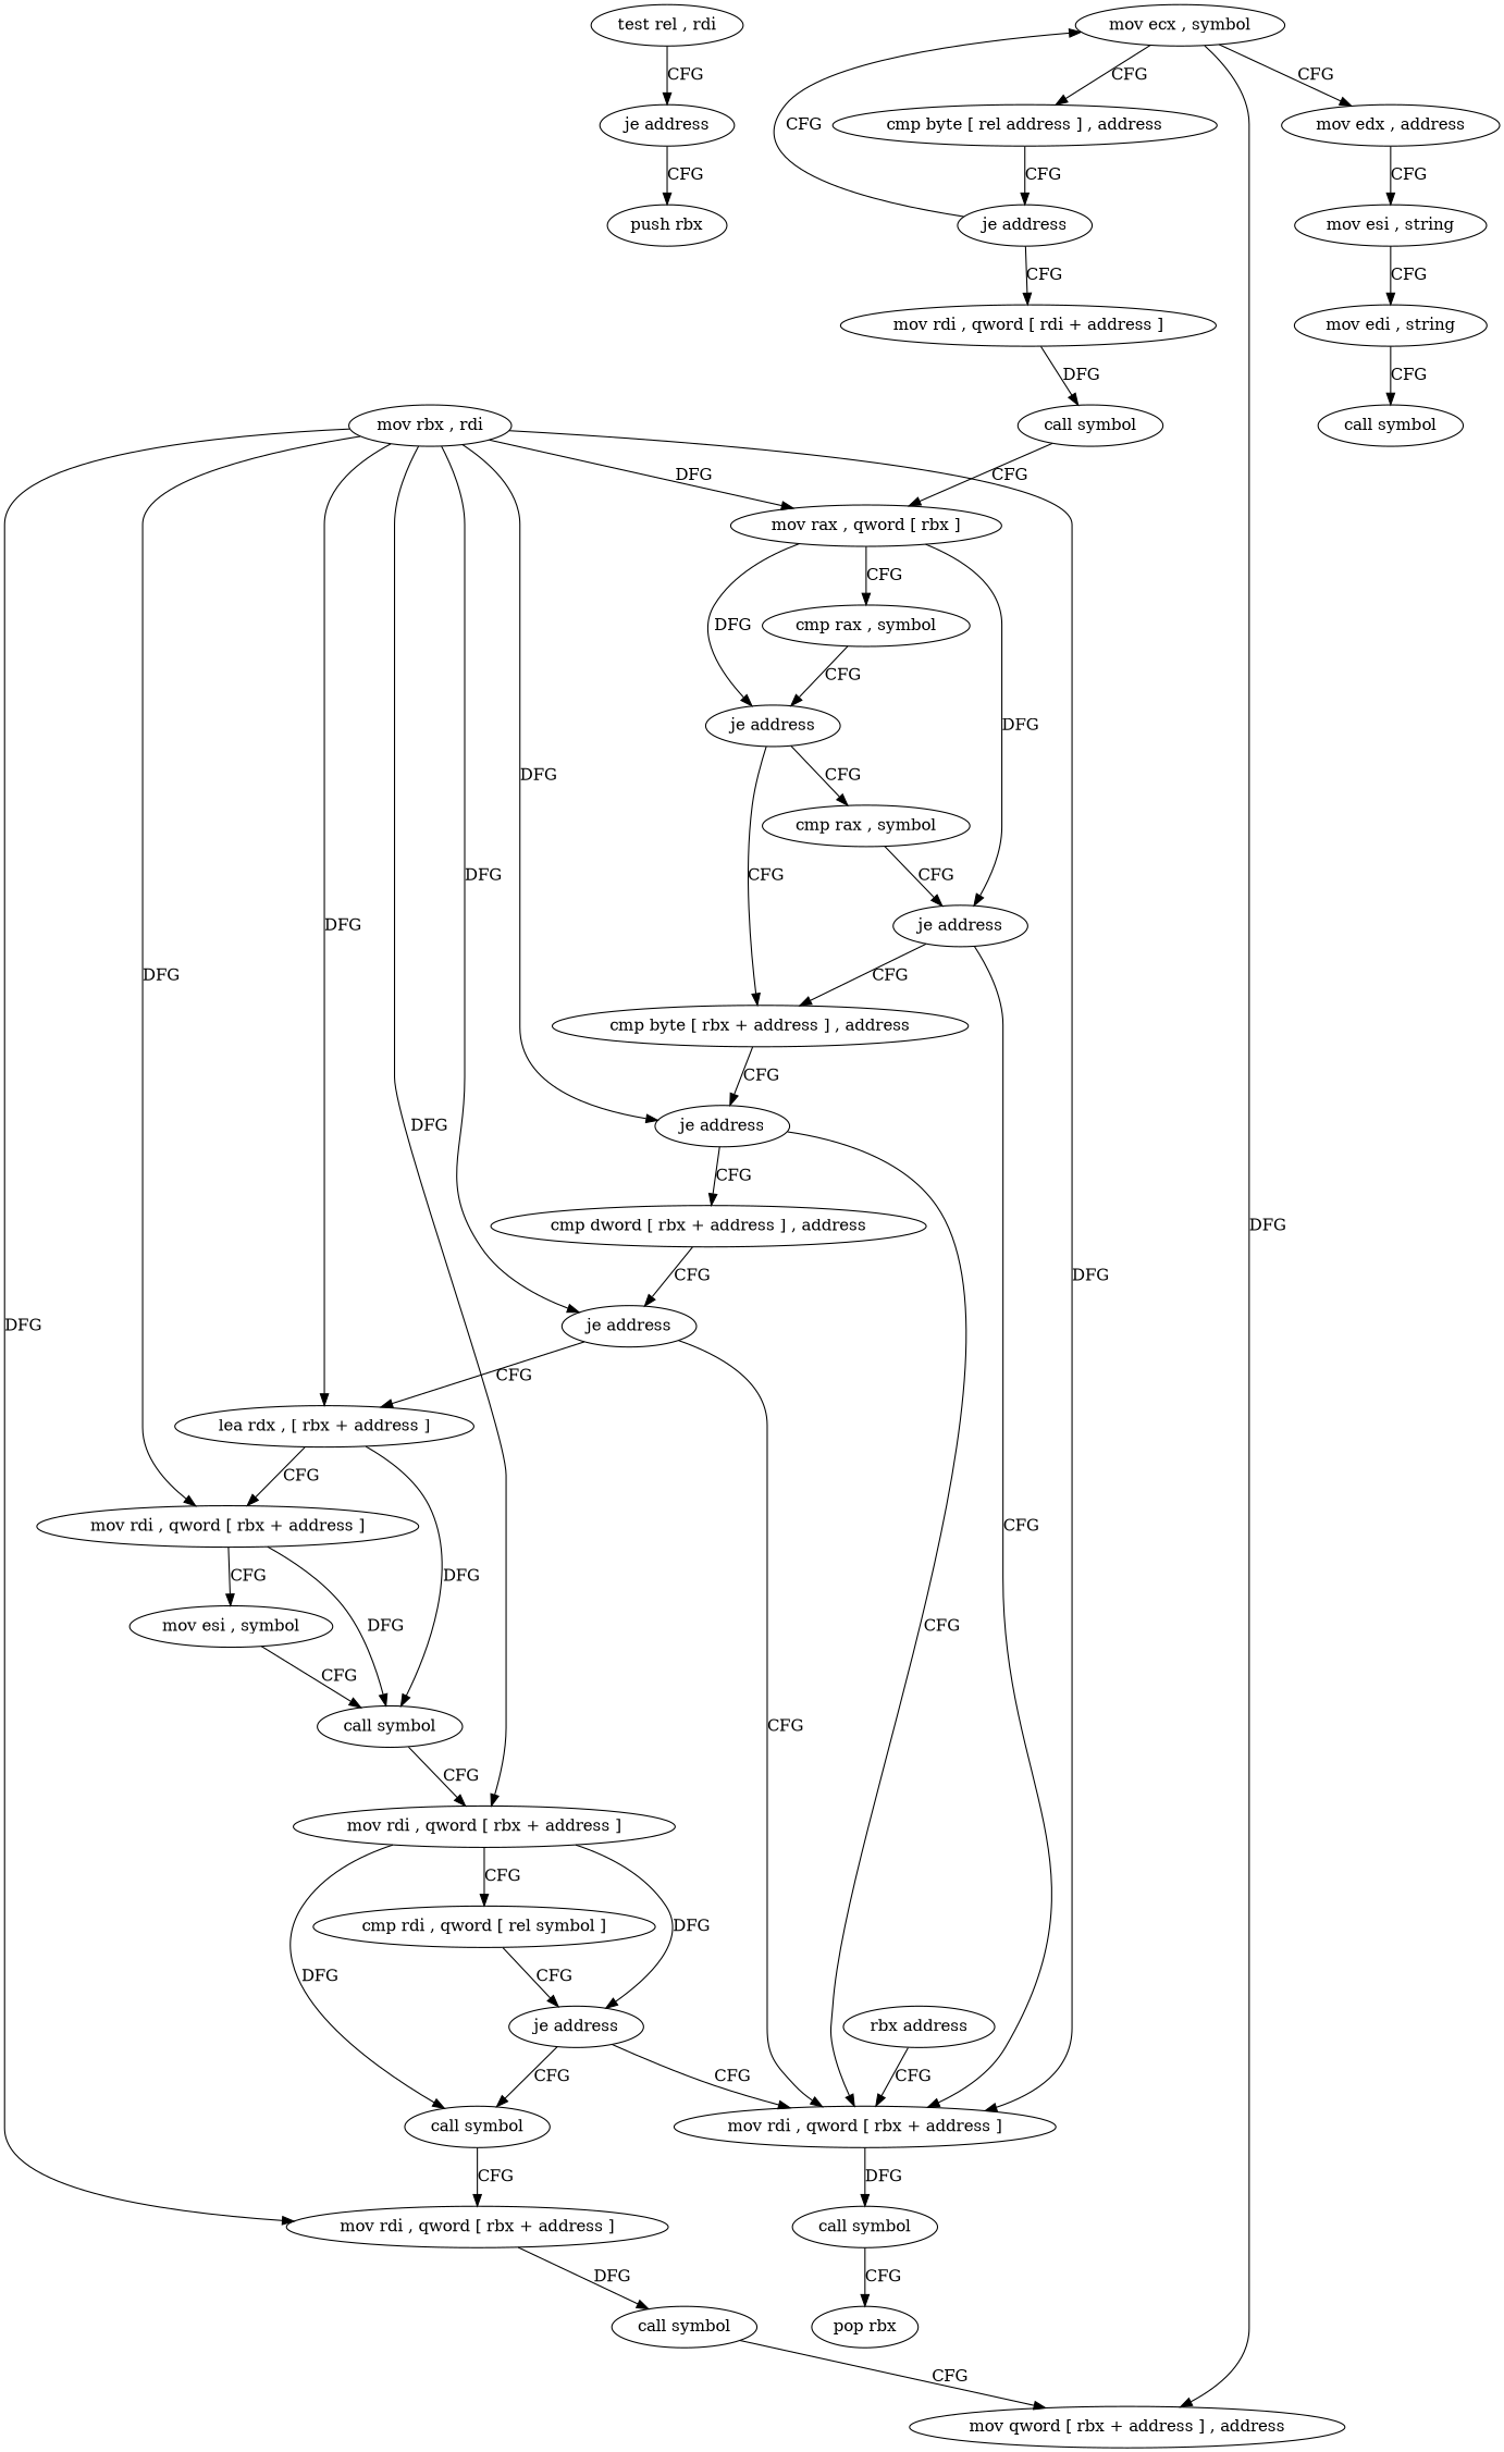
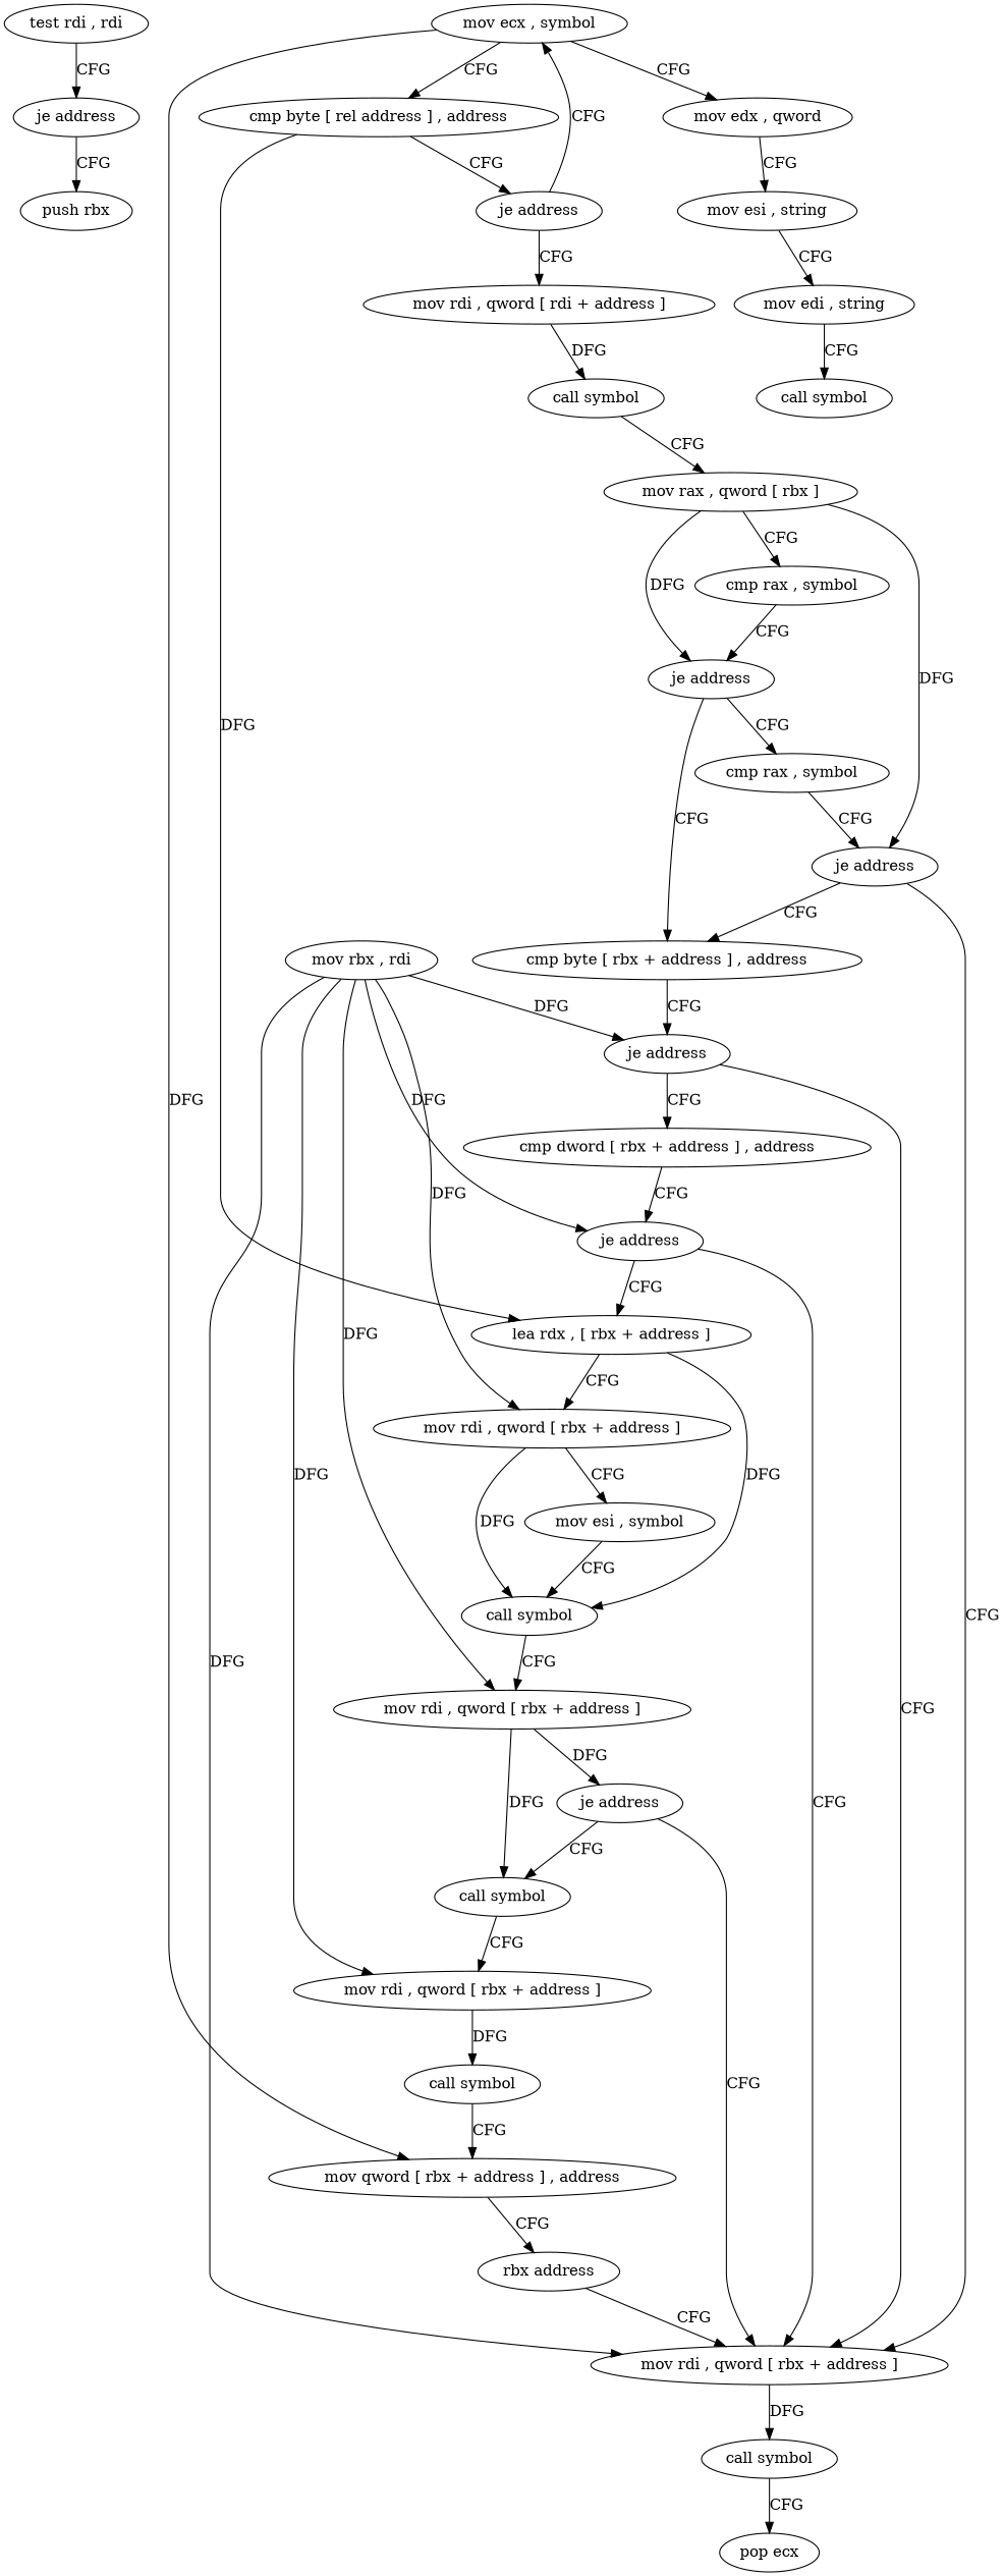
  digraph {
-   n1 [label="test rel , rdi"]
+   n1 [label="test rdi , rdi"]
    n2 [label="je address"]
    n3 [label="push rbx"]
    n4 [label="mov rbx , rdi"]
    n5 [label="mov rax , qword [ rbx ]"]
    n6 [label="je address"]
    n7 [label="mov rdi , qword [ rbx + address ]"]
    n8 [label="je address"]
    n9 [label="lea rdx , [ rbx + address ]"]
    n10 [label="mov rdi , qword [ rbx + address ]"]
    n11 [label="mov rdi , qword [ rbx + address ]"]
    n12 [label="mov rdi , qword [ rbx + address ]"]
    n13 [label="cmp byte [ rel address ] , address"]
    n14 [label="je address"]
    n15 [label="cmp rax , symbol"]
    n16 [label="je address"]
    n17 [label="je address"]
    n18 [label="cmp dword [ rbx + address ] , address"]
    n19 [label="call symbol"]
    n20 [label="call symbol"]
    n21 [label="mov esi , symbol"]
-   n22 [label="cmp rdi , qword [ rel symbol ]"]
    n23 [label="je address"]
    n24 [label="call symbol"]
    n25 [label="call symbol"]
    n26 [label="mov qword [ rbx + address ] , address"]
    n27 [label="rbx address"]
    n28 [label="mov ecx , symbol"]
    n29 [label="mov rdi , qword [ rdi + address ]"]
-   n30 [label="mov edx , address"]
+   n30 [label="mov edx , qword"]
    n31 [label="call symbol"]
    n32 [label="mov esi , string"]
    n33 [label="mov edi , string"]
    n34 [label="call symbol"]
    n35 [label="cmp byte [ rbx + address ] , address"]
    n36 [label="cmp rax , symbol"]
-   n37 [label="pop rbx"]
+   n37 [label="pop ecx"]
    n1 -> n2 [label=CFG]
    n2 -> n3 [label=CFG]
-   n4 -> n5 [label=DFG]
    n4 -> n6 [label=DFG]
    n4 -> n7 [label=DFG]
    n4 -> n8 [label=DFG]
-   n4 -> n9 [label=DFG]
+   n13 -> n9 [label=DFG]
    n4 -> n10 [label=DFG]
    n4 -> n11 [label=DFG]
    n4 -> n12 [label=DFG]
    n5 -> n15 [label=CFG]
    n5 -> n16 [label=DFG]
    n5 -> n17 [label=DFG]
    n6 -> n7 [label=CFG]
    n6 -> n18 [label=CFG]
    n7 -> n19 [label=DFG]
    n8 -> n7 [label=CFG]
    n8 -> n9 [label=CFG]
    n9 -> n10 [label=CFG]
    n9 -> n20 [label=DFG]
    n10 -> n20 [label=DFG]
    n10 -> n21 [label=CFG]
-   n11 -> n22 [label=CFG]
    n11 -> n23 [label=DFG]
    n11 -> n24 [label=DFG]
    n12 -> n25 [label=DFG]
    n13 -> n14 [label=CFG]
    n14 -> n28 [label=CFG]
    n14 -> n29 [label=CFG]
    n15 -> n16 [label=CFG]
    n16 -> n35 [label=CFG]
    n16 -> n36 [label=CFG]
    n17 -> n7 [label=CFG]
    n17 -> n35 [label=CFG]
    n18 -> n8 [label=CFG]
    n19 -> n37 [label=CFG]
    n20 -> n11 [label=CFG]
    n21 -> n20 [label=CFG]
-   n22 -> n23 [label=CFG]
    n23 -> n7 [label=CFG]
    n23 -> n24 [label=CFG]
    n24 -> n12 [label=CFG]
    n25 -> n26 [label=CFG]
+   n26 -> n27 [label=CFG]
    n27 -> n7 [label=CFG]
    n28 -> n13 [label=CFG]
    n28 -> n26 [label=DFG]
    n28 -> n30 [label=CFG]
    n29 -> n31 [label=DFG]
    n30 -> n32 [label=CFG]
    n31 -> n5 [label=CFG]
    n32 -> n33 [label=CFG]
    n33 -> n34 [label=CFG]
    n35 -> n6 [label=CFG]
    n36 -> n17 [label=CFG]
  }
